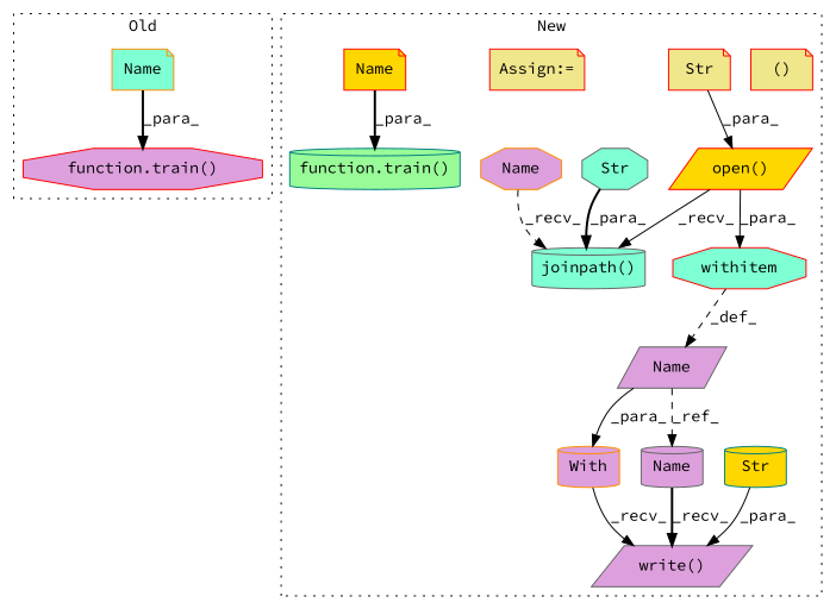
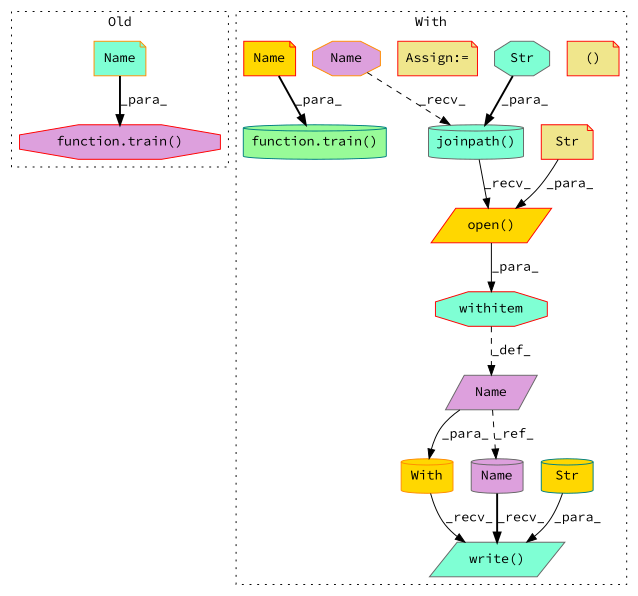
  digraph {
    fontname="Source Code Pro"
    node [a=75 color=red fillcolor=aquamarine fontname="Source Code Pro" l="6,1" s=8855 shape=note style=filled]
    edge [fontname="Source Code Pro" style=solid]
    n1 [fillcolor=plum label="function.train()" s="7684,7759" shape=octagon]
    n2 [a=87 color=darkorange l=2 label=Name s=7757]
    n3 [a=54 fillcolor=khaki l=18 label="()" s=6406]
    n4 [color=gray40 l="14,1" label="joinpath()" s="8855,8876" shape=cylinder]
    n5 [color=teal fillcolor=palegreen label="function.train()" s="8204,8283" shape=cylinder]
    n6 [a=49 l=4 label=withitem shape=octagon]
    n7 [a=66 color=gray40 l=7 label=Str s=8869 shape=octagon]
-   n8 [a=39 color=darkorange fillcolor=plum l="5,55" label=With s="8850,8859" shape=cylinder]
+   n8 [a=39 color=darkorange fillcolor=gold l="5,55" label=With s="8850,8859" shape=cylinder]
    n9 [a=87 color=gray40 fillcolor=plum l=1 label=Name s=8891 shape=parallelogram]
-   n10 [color=gray40 fillcolor=plum l="8,1" label="write()" s="8914,8965" shape=parallelogram]
+   n10 [color=gray40 l="8,1" label="write()" s="8914,8965" shape=parallelogram]
    n11 [a=66 color=teal fillcolor=gold l=43 label=Str s=8922 shape=cylinder]
    n12 [fillcolor=gold l="28,1" label="open()" s="8855,8886" shape=parallelogram]
    n13 [a=66 fillcolor=khaki l=3 label=Str s=8883]
    n14 [a=68 fillcolor=khaki l=3 label="Assign:=" s=8313]
    n15 [a=87 color=gray40 fillcolor=plum l=1 label=Name s=8914 shape=cylinder]
    n16 [a=87 color=darkorange fillcolor=plum l=4 label=Name shape=octagon]
    n17 [a=87 fillcolor=gold l=2 label=Name s=8281]
    subgraph cluster_1 {
      label=Old
      style=dotted
      n1
      n2
    }
    subgraph cluster_2 {
-     label=New
+     label=With
      style=dotted
      n3
      n4
      n5
      n6
      n7
      n8
      n9
      n10
      n11
      n12
      n13
      n14
      n15
      n16
      n17
    }
    n2 -> n1 [label=_para_ style=bold]
-   n12 -> n4 [label=_recv_]
+   n4 -> n12 [label=_recv_]
    n6 -> n9 [label=_def_ style=dashed]
    n7 -> n4 [label=_para_ style=bold]
    n8 -> n10 [label=_recv_]
    n9 -> n8 [label=_para_]
    n9 -> n15 [label=_ref_ style=dashed]
    n11 -> n10 [label=_para_]
    n12 -> n6 [label=_para_]
    n13 -> n12 [label=_para_]
    n15 -> n10 [label=_recv_ style=bold]
    n16 -> n4 [label=_recv_ style=dashed]
    n17 -> n5 [label=_para_ style=bold]
  }
